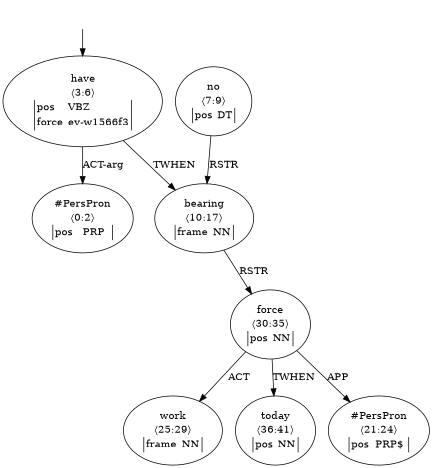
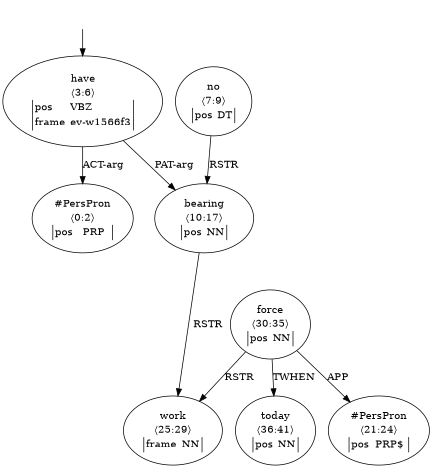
  digraph {
    top [style=invis]
-   n2 [label=<<table align="center" border="0" cellspacing="0"><tr><td colspan="2">have</td></tr><tr><td colspan="2">〈3:6〉</td></tr><tr><td sides="l" border="1" align="left">pos</td><td sides="r" border="1" align="left">VBZ</td></tr><tr><td sides="l" border="1" align="left">force</td><td sides="r" border="1" align="left">ev-w1566f3</td></tr></table>>]
+   n2 [label=<<table align="center" border="0" cellspacing="0"><tr><td colspan="2">have</td></tr><tr><td colspan="2">〈3:6〉</td></tr><tr><td sides="l" border="1" align="left">pos</td><td sides="r" border="1" align="left">VBZ</td></tr><tr><td sides="l" border="1" align="left">frame</td><td sides="r" border="1" align="left">ev-w1566f3</td></tr></table>>]
    n3 [label=<<table align="center" border="0" cellspacing="0"><tr><td colspan="2">#PersPron</td></tr><tr><td colspan="2">〈0:2〉</td></tr><tr><td sides="l" border="1" align="left">pos</td><td sides="r" border="1" align="left">PRP</td></tr></table>>]
-   n4 [label=<<table align="center" border="0" cellspacing="0"><tr><td colspan="2">bearing</td></tr><tr><td colspan="2">〈10:17〉</td></tr><tr><td sides="l" border="1" align="left">frame</td><td sides="r" border="1" align="left">NN</td></tr></table>>]
+   n4 [label=<<table align="center" border="0" cellspacing="0"><tr><td colspan="2">bearing</td></tr><tr><td colspan="2">〈10:17〉</td></tr><tr><td sides="l" border="1" align="left">pos</td><td sides="r" border="1" align="left">NN</td></tr></table>>]
    n5 [label=<<table align="center" border="0" cellspacing="0"><tr><td colspan="2">force</td></tr><tr><td colspan="2">〈30:35〉</td></tr><tr><td sides="l" border="1" align="left">pos</td><td sides="r" border="1" align="left">NN</td></tr></table>>]
    n6 [label=<<table align="center" border="0" cellspacing="0"><tr><td colspan="2">no</td></tr><tr><td colspan="2">〈7:9〉</td></tr><tr><td sides="l" border="1" align="left">pos</td><td sides="r" border="1" align="left">DT</td></tr></table>>]
    n7 [label=<<table align="center" border="0" cellspacing="0"><tr><td colspan="2">#PersPron</td></tr><tr><td colspan="2">〈21:24〉</td></tr><tr><td sides="l" border="1" align="left">pos</td><td sides="r" border="1" align="left">PRP$</td></tr></table>>]
    n8 [label=<<table align="center" border="0" cellspacing="0"><tr><td colspan="2">work</td></tr><tr><td colspan="2">〈25:29〉</td></tr><tr><td sides="l" border="1" align="left">frame</td><td sides="r" border="1" align="left">NN</td></tr></table>>]
    n9 [label=<<table align="center" border="0" cellspacing="0"><tr><td colspan="2">today</td></tr><tr><td colspan="2">〈36:41〉</td></tr><tr><td sides="l" border="1" align="left">pos</td><td sides="r" border="1" align="left">NN</td></tr></table>>]
    top -> n2
    n2 -> n3 [label="ACT-arg"]
-   n2 -> n4 [label=TWHEN]
-   n4 -> n5 [label=RSTR]
+   n2 -> n4 [label="PAT-arg"]
+   n4 -> n8 [label=RSTR]
    n5 -> n7 [label=APP]
-   n5 -> n8 [label=ACT]
+   n5 -> n8 [label=RSTR]
    n5 -> n9 [label=TWHEN]
    n6 -> n4 [label=RSTR]
  }
